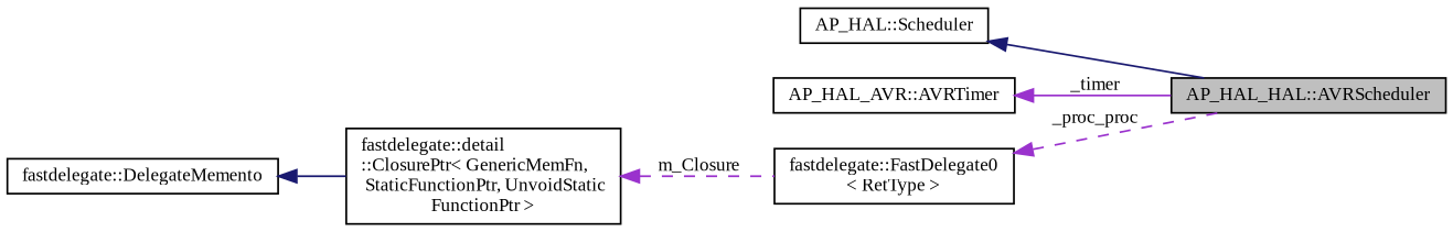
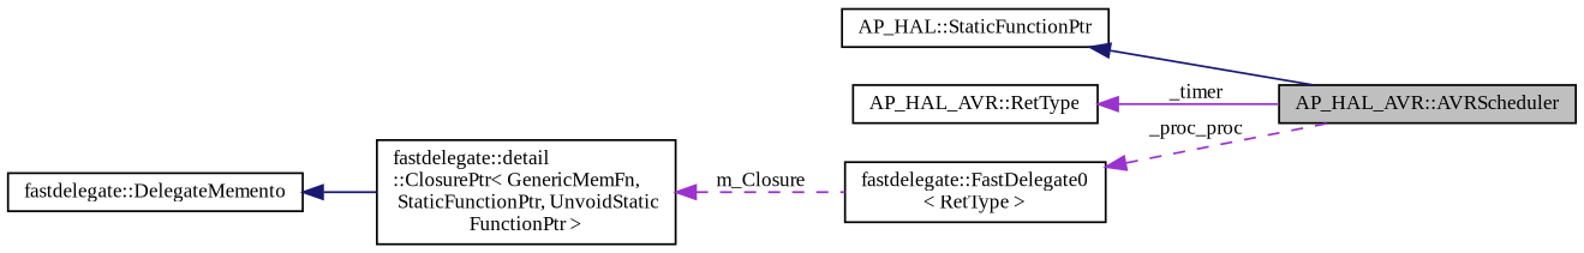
  digraph {
    fontname="Liberation Serif"
    rankdir=LR
    node [color=black fillcolor=white fontname="Liberation Serif" fontsize=10 shape=record style=filled]
    edge [color=darkorchid3 dir=back fontname="Liberation Serif" fontsize=10 labelfontname=Helvetica labelfontsize=10 style=solid]
-   n1 [fillcolor=grey75 fontcolor=black height=0.2 label="AP_HAL_HAL::AVRScheduler" width=0.4]
-   n2 [height=0.2 label="AP_HAL::Scheduler" width=0.4]
-   n3 [height=0.2 label="AP_HAL_AVR::AVRTimer" width=0.4]
+   n1 [fillcolor=grey75 fontcolor=black height=0.2 label="AP_HAL_AVR::AVRScheduler" width=0.4]
+   n2 [height=0.2 label="AP_HAL::StaticFunctionPtr" width=0.4]
+   n3 [height=0.2 label="AP_HAL_AVR::RetType" width=0.4]
    n4 [height=0.2 label="fastdelegate::FastDelegate0\l\< RetType \>" width=0.4]
    n5 [height=0.2 label="fastdelegate::detail\l::ClosurePtr\< GenericMemFn,\l StaticFunctionPtr, UnvoidStatic\lFunctionPtr \>" width=0.4]
    n6 [height=0.2 label="fastdelegate::DelegateMemento" width=0.4]
    n2 -> n1 [color=midnightblue]
    n3 -> n1 [label=" _timer"]
    n4 -> n1 [label=" _proc_proc" style=dashed]
    n5 -> n4 [label=" m_Closure" style=dashed]
    n6 -> n5 [color=midnightblue]
  }
